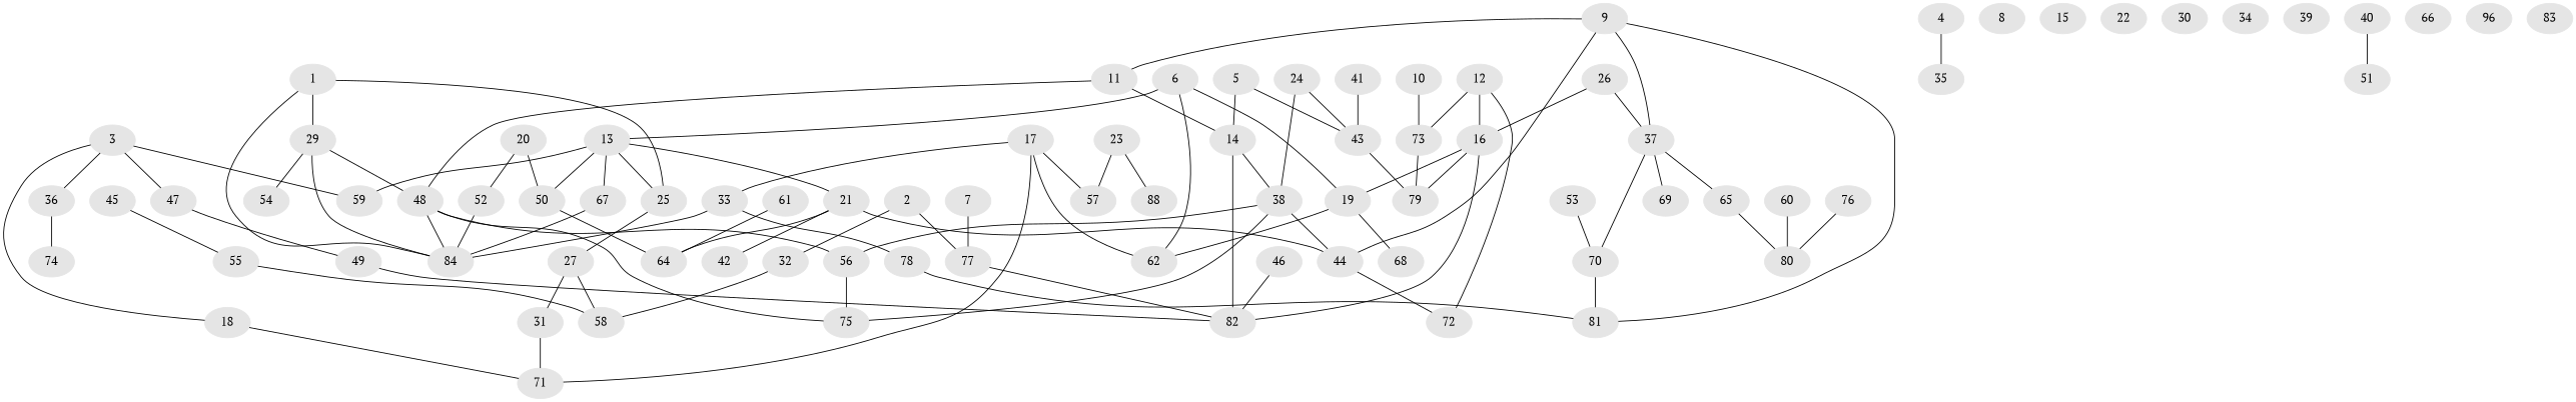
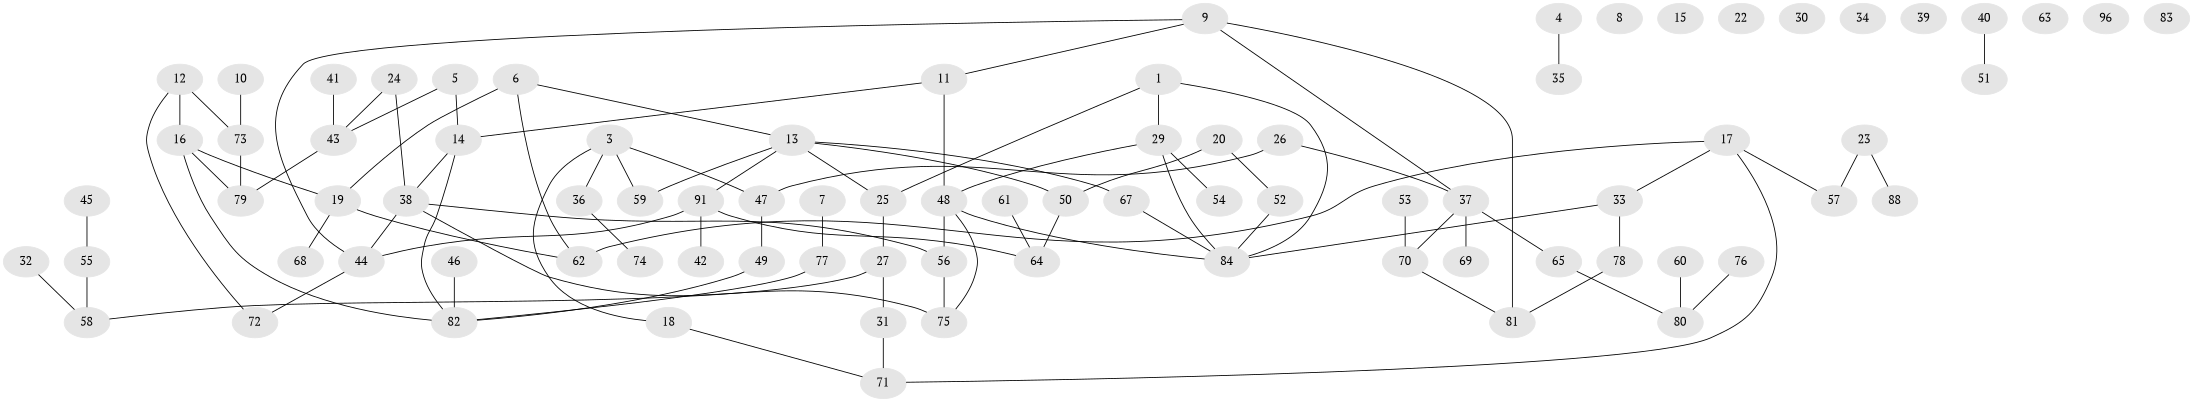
  graph {
    fontname="PT Serif"
    node [color=gray90 fontname="PT Serif" style=filled]
    edge [fontname="PT Serif"]
    1
    25
    29
    84
    27
    48
    54
-   2
    32
    77
    58
    82
    3
    18
    36
    47
    59
    71
    74
    49
    4
    35
    5
    14
    43
    38
    79
    6
    13
    19
    62
-   21
+   21 [label=91]
    50
    67
    68
    7
    8
    9
    11
    37
    44
    81
    65
    69
    70
    72
    10
    73
    56
    75
    12
    16
    42
    64
    15
    17
    33
    57
    78
    20
    52
    22
    23
    n64 [label=88]
    24
    31
    26
    30
    34
    80
    39
    40
    51
    41
    45
    55
    46
    53
    60
    61
-   63 [label=66]
+   63
    n82 [label=96]
    76
    83
    1 -- 25
    1 -- 29
    1 -- 84
    25 -- 27
    29 -- 84
    29 -- 48
    29 -- 54
    27 -- 58
    27 -- 31
    48 -- 84
    48 -- 56
    48 -- 75
-   2 -- 32
-   2 -- 77
    32 -- 58
    77 -- 82
    3 -- 18
    3 -- 36
    3 -- 47
    3 -- 59
    18 -- 71
    36 -- 74
    47 -- 49
    49 -- 82
    4 -- 35
    5 -- 14
    5 -- 43
    14 -- 82
    14 -- 38
    43 -- 79
    38 -- 44
    38 -- 56
    38 -- 75
    6 -- 13
    6 -- 19
    6 -- 62
    13 -- 25
    13 -- 59
    13 -- 21
    13 -- 50
    13 -- 67
    19 -- 62
    19 -- 68
    21 -- 44
    21 -- 42
    21 -- 64
    50 -- 64
    67 -- 84
    7 -- 77
    9 -- 11
    9 -- 37
    9 -- 44
    9 -- 81
    11 -- 48
    11 -- 14
    37 -- 65
    37 -- 69
    37 -- 70
    44 -- 72
    65 -- 80
    70 -- 81
    10 -- 73
    73 -- 79
    56 -- 75
    12 -- 72
    12 -- 73
    12 -- 16
    16 -- 82
    16 -- 79
    16 -- 19
    17 -- 71
    17 -- 62
    17 -- 33
    17 -- 57
    33 -- 84
    33 -- 78
    78 -- 81
    20 -- 50
    20 -- 52
    52 -- 84
    23 -- 57
    23 -- n64
    24 -- 43
    24 -- 38
    31 -- 71
-   26 -- 16
+   26 -- 47
    26 -- 37
    40 -- 51
    41 -- 43
    45 -- 55
    55 -- 58
    46 -- 82
    53 -- 70
    60 -- 80
    61 -- 64
    76 -- 80
  }
